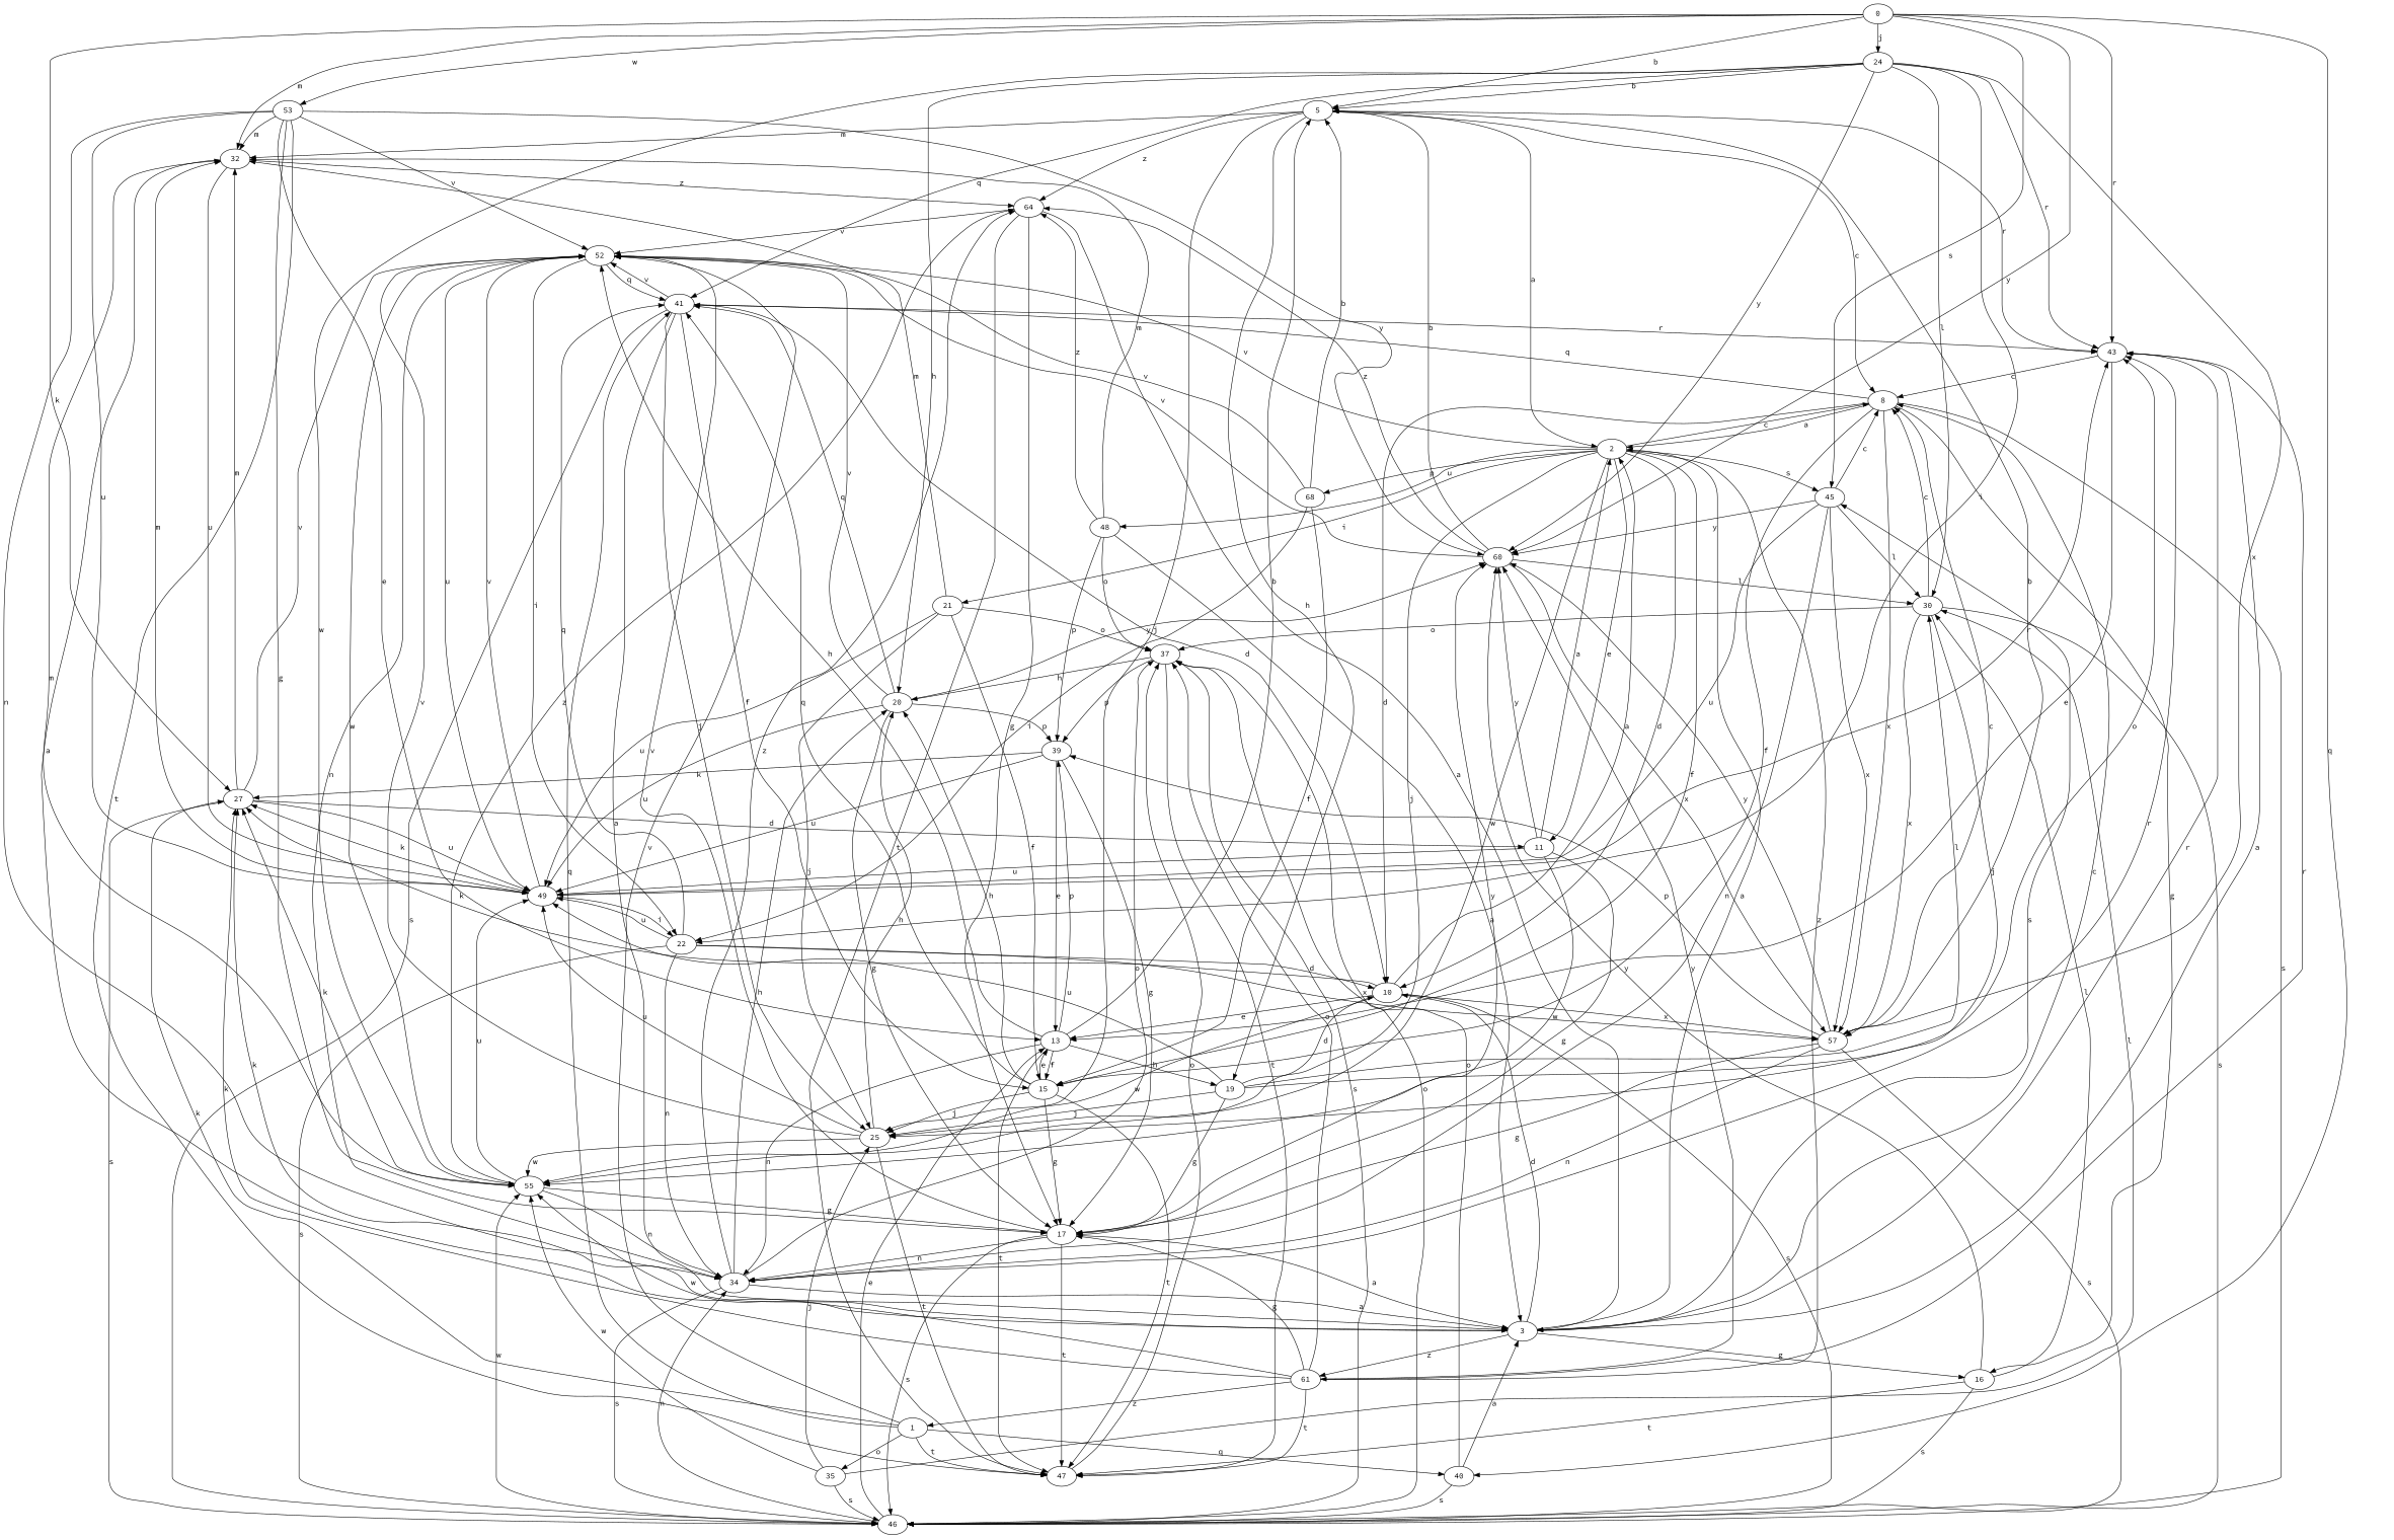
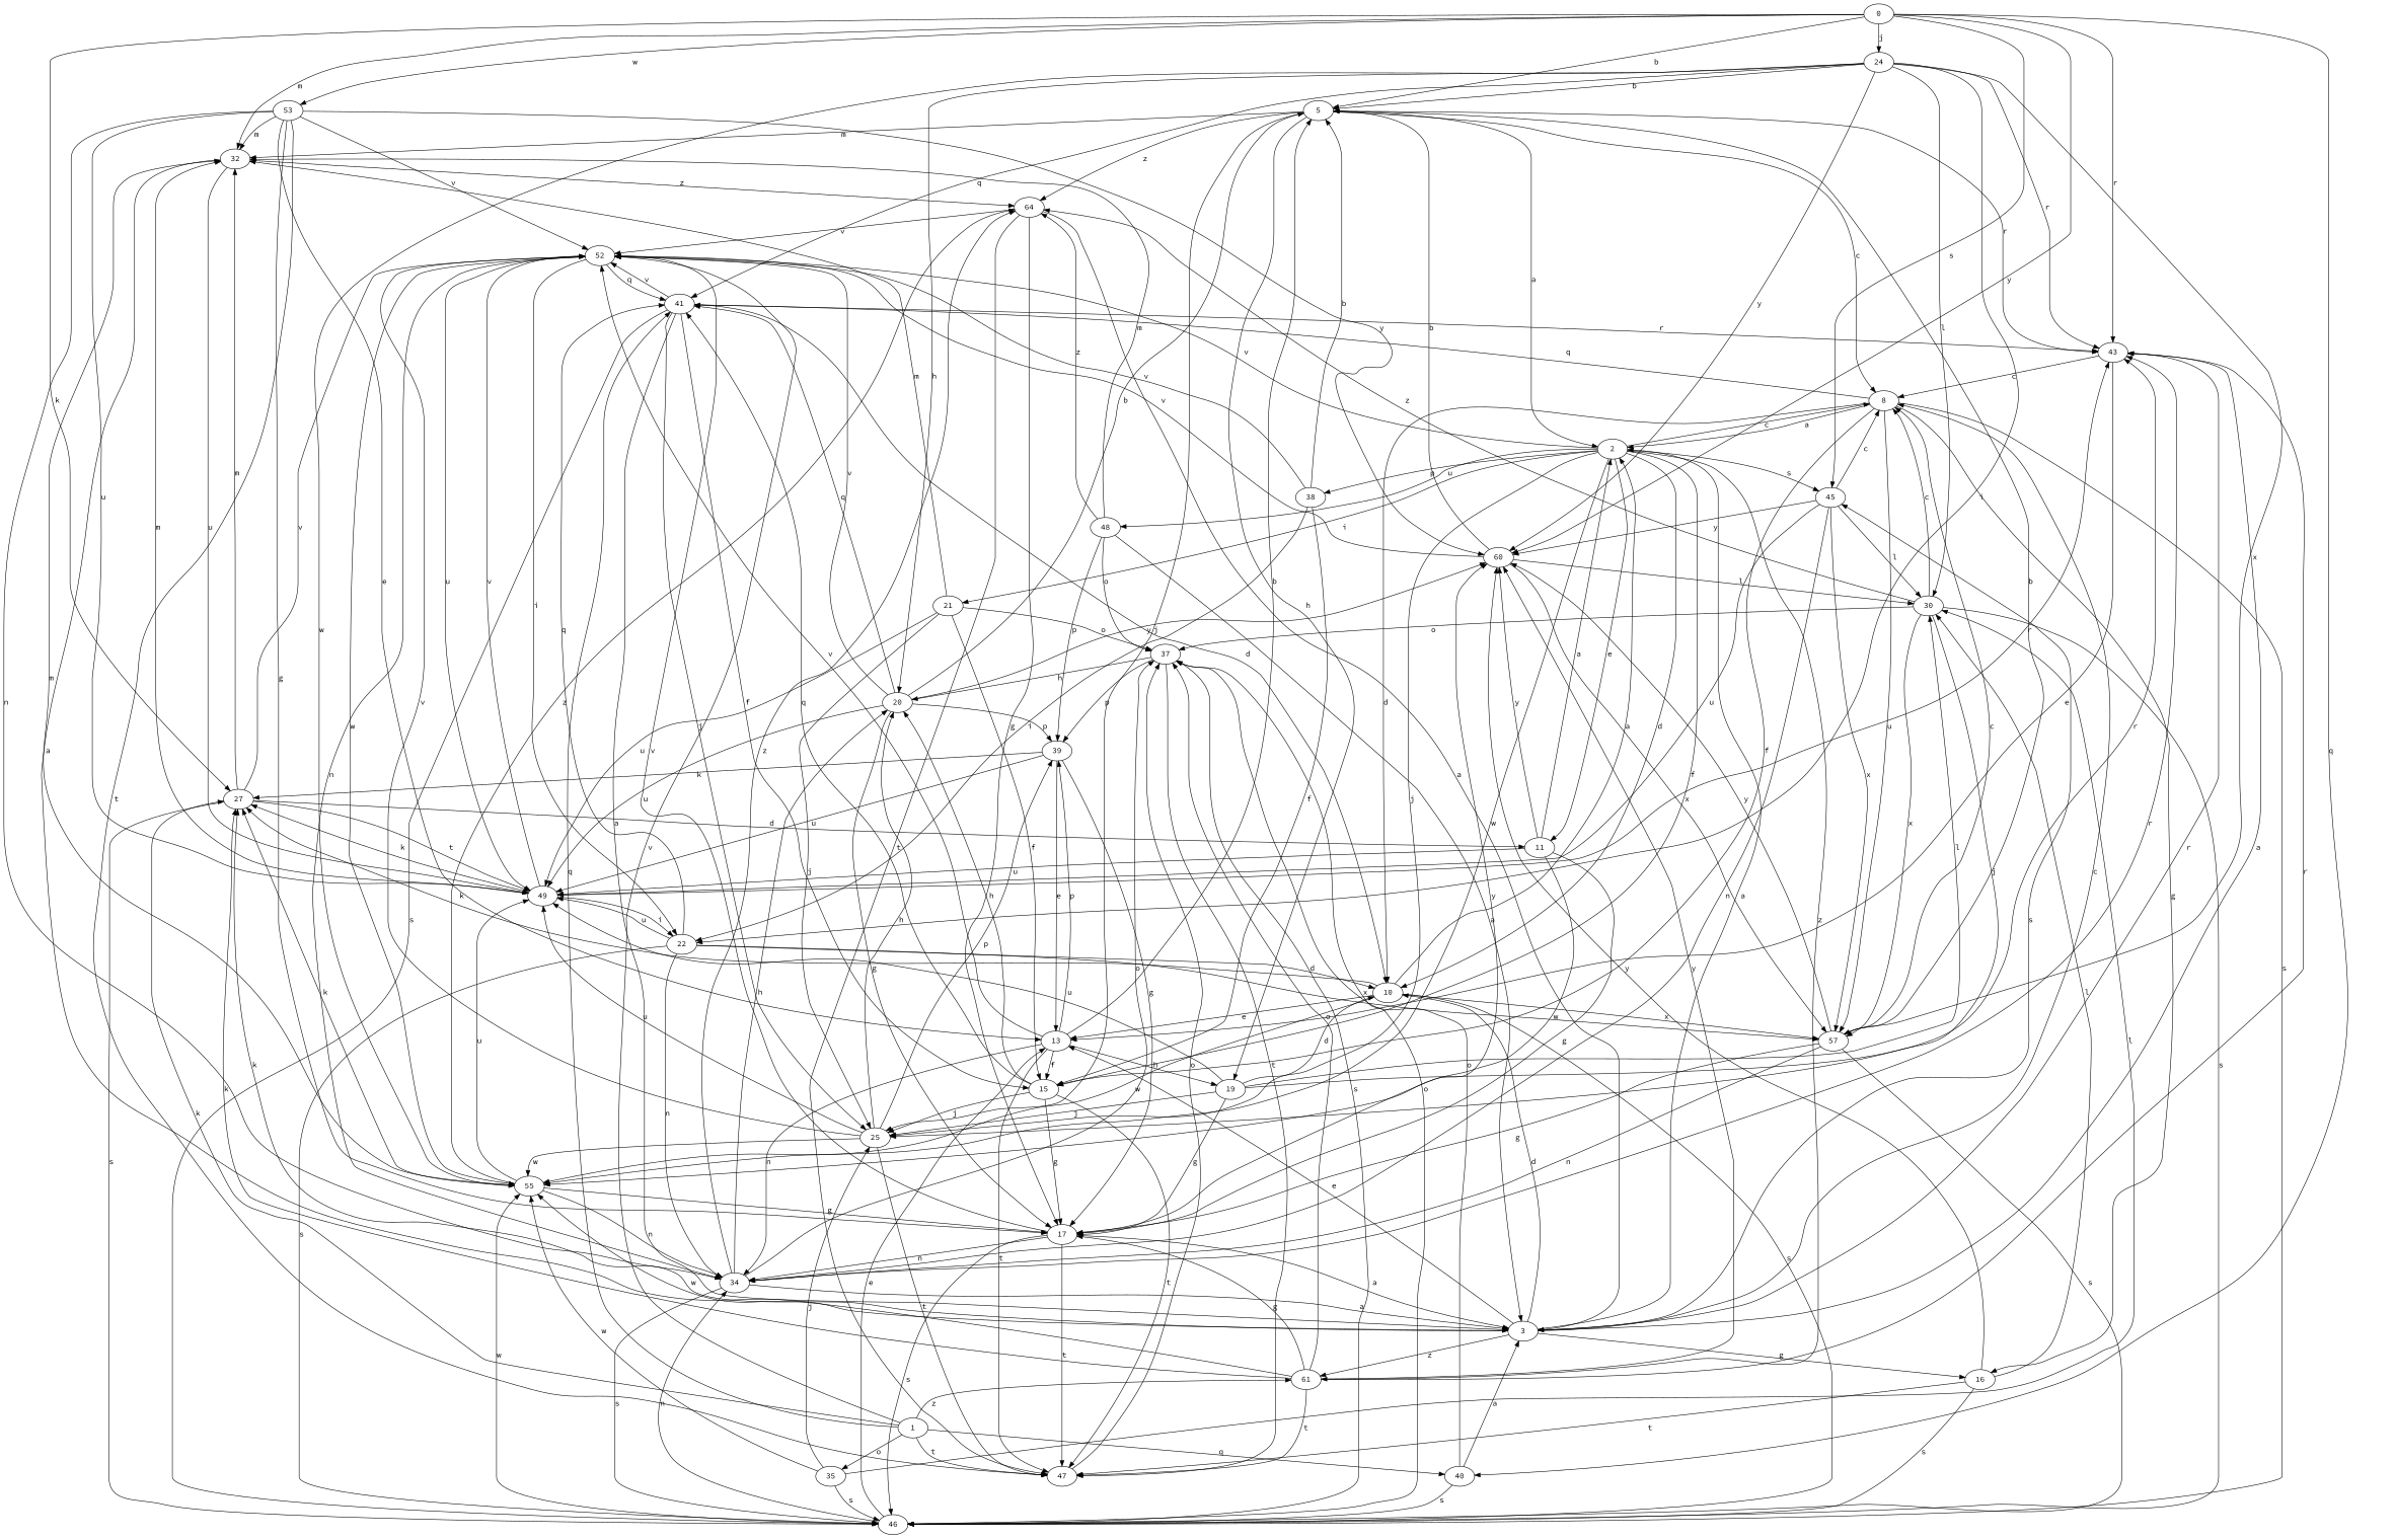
  strict digraph {
    fontname="Source Code Pro"
    node [fontname="Source Code Pro"]
    edge [fontname="Source Code Pro"]
    0
    5
    24
    27
    32
    40
    43
    45
    53
    60
    2
    8
    25
    19
    64
    41
    55
    57
    20
    30
    22
    52
    11
    46
    49
    3
    37
    13
    34
    47
    17
    1
    35
    61
    10
    15
    21
-   38 [label=68]
+   38
    48
    16
    39
    0 -> 5 [label=b]
    0 -> 24 [label=j]
    0 -> 27 [label=k]
    0 -> 32 [label=m]
    0 -> 40 [label=q]
    0 -> 43 [label=r]
    0 -> 45 [label=s]
    0 -> 53 [label=w]
    0 -> 60 [label=y]
    5 -> 32 [label=m]
    5 -> 43 [label=r]
    5 -> 2 [label=a]
    5 -> 8 [label=c]
    5 -> 25 [label=j]
    5 -> 19 [label=h]
    5 -> 64 [label=z]
    24 -> 5 [label=b]
    24 -> 43 [label=r]
    24 -> 60 [label=y]
    24 -> 41 [label=q]
    24 -> 55 [label=w]
    24 -> 57 [label=x]
    24 -> 20 [label=h]
    24 -> 30 [label=l]
    24 -> 22 [label=i]
    27 -> 32 [label=m]
    27 -> 52 [label=v]
    27 -> 11 [label=d]
    27 -> 46 [label=s]
-   27 -> 49 [label=u]
+   27 -> 49 [label=t]
    32 -> 64 [label=z]
    32 -> 49 [label=u]
    32 -> 3 [label=a]
    40 -> 46 [label=s]
    40 -> 3 [label=a]
    40 -> 37 [label=o]
    43 -> 8 [label=c]
    43 -> 3 [label=a]
    43 -> 13 [label=e]
    45 -> 60 [label=y]
    45 -> 8 [label=c]
    45 -> 57 [label=x]
    45 -> 30 [label=l]
    45 -> 49 [label=u]
    45 -> 34 [label=n]
    53 -> 32 [label=m]
    53 -> 60 [label=y]
    53 -> 52 [label=v]
    53 -> 49 [label=u]
    53 -> 13 [label=e]
    53 -> 34 [label=n]
    53 -> 47 [label=t]
    53 -> 17 [label=g]
    60 -> 5 [label=b]
    60 -> 57 [label=x]
    60 -> 30 [label=l]
    60 -> 52 [label=v]
    2 -> 45 [label=s]
    2 -> 8 [label=c]
    2 -> 25 [label=j]
    2 -> 55 [label=w]
    2 -> 52 [label=v]
    2 -> 11 [label=e]
    2 -> 61 [label=z]
    2 -> 10 [label=d]
    2 -> 15 [label=f]
    2 -> 21 [label=i]
    2 -> 38 [label=p]
    2 -> 48 [label=u]
    8 -> 2 [label=a]
    8 -> 41 [label=q]
-   8 -> 57 [label=x]
+   8 -> 57 [label=u]
    8 -> 46 [label=s]
    8 -> 10 [label=d]
    8 -> 15 [label=f]
    8 -> 16 [label=g]
    25 -> 55 [label=w]
    25 -> 20 [label=h]
    25 -> 52 [label=v]
    25 -> 49 [label=u]
    25 -> 47 [label=t]
-   19 -> 43 [label=o]
+   19 -> 43 [label=r]
    19 -> 25 [label=j]
    19 -> 30 [label=l]
    19 -> 49 [label=u]
    19 -> 17 [label=g]
    19 -> 10 [label=d]
    64 -> 52 [label=v]
    64 -> 3 [label=a]
    64 -> 47 [label=t]
    64 -> 17 [label=g]
    41 -> 43 [label=r]
    41 -> 25 [label=j]
    41 -> 52 [label=v]
    41 -> 46 [label=s]
    41 -> 3 [label=a]
    41 -> 10 [label=d]
    41 -> 15 [label=f]
    55 -> 27 [label=k]
    55 -> 32 [label=m]
    55 -> 64 [label=z]
    55 -> 49 [label=u]
    55 -> 34 [label=n]
    55 -> 17 [label=g]
    57 -> 5 [label=b]
    57 -> 60 [label=y]
    57 -> 8 [label=c]
    57 -> 46 [label=s]
    57 -> 34 [label=n]
    57 -> 17 [label=g]
-   57 -> 39 [label=p]
+   25 -> 39 [label=p]
+   20 -> 5 [label=b]
    20 -> 60 [label=y]
    20 -> 41 [label=q]
    20 -> 52 [label=v]
    20 -> 49 [label=u]
    20 -> 17 [label=g]
    20 -> 39 [label=p]
    30 -> 8 [label=c]
    30 -> 25 [label=j]
-   60 -> 64 [label=z]
+   30 -> 64 [label=z]
    30 -> 57 [label=x]
    30 -> 46 [label=s]
    30 -> 37 [label=o]
    22 -> 41 [label=q]
    22 -> 57 [label=x]
    22 -> 46 [label=s]
    22 -> 49 [label=u]
    22 -> 34 [label=n]
    22 -> 10 [label=d]
    52 -> 41 [label=q]
    52 -> 55 [label=w]
    52 -> 22 [label=i]
    52 -> 49 [label=u]
    52 -> 34 [label=n]
    11 -> 60 [label=y]
    11 -> 2 [label=a]
    11 -> 55 [label=w]
    11 -> 49 [label=u]
    11 -> 17 [label=g]
    46 -> 55 [label=w]
    46 -> 37 [label=o]
    46 -> 13 [label=e]
    46 -> 34 [label=n]
    49 -> 27 [label=k]
    49 -> 32 [label=m]
    49 -> 43 [label=r]
    49 -> 22 [label=i]
    49 -> 52 [label=v]
    3 -> 27 [label=k]
    3 -> 43 [label=r]
    3 -> 45 [label=s]
    3 -> 2 [label=a]
    3 -> 8 [label=c]
    3 -> 61 [label=z]
    3 -> 10 [label=d]
    3 -> 16 [label=g]
    37 -> 20 [label=h]
    37 -> 46 [label=s]
    37 -> 47 [label=t]
    37 -> 39 [label=p]
    13 -> 5 [label=b]
    13 -> 19 [label=h]
-   13 -> 52 [label=h]
+   13 -> 52 [label=v]
    13 -> 34 [label=n]
    13 -> 47 [label=t]
    13 -> 15 [label=f]
    13 -> 39 [label=p]
    34 -> 43 [label=r]
    34 -> 64 [label=z]
    34 -> 20 [label=h]
    34 -> 46 [label=s]
    34 -> 3 [label=a]
    34 -> 37 [label=o]
    47 -> 37 [label=o]
    17 -> 60 [label=y]
    17 -> 52 [label=v]
    17 -> 46 [label=s]
    17 -> 3 [label=a]
    17 -> 34 [label=n]
    17 -> 47 [label=t]
    1 -> 27 [label=k]
    1 -> 40 [label=q]
    1 -> 41 [label=q]
    1 -> 52 [label=v]
    1 -> 47 [label=t]
    1 -> 35 [label=o]
-   61 -> 1 [label=z]
+   1 -> 61 [label=z]
    35 -> 25 [label=j]
    35 -> 55 [label=w]
    35 -> 30 [label=l]
    35 -> 46 [label=s]
    61 -> 27 [label=k]
    61 -> 43 [label=r]
    61 -> 60 [label=y]
    61 -> 55 [label=w]
    61 -> 37 [label=o]
    61 -> 47 [label=t]
    61 -> 17 [label=g]
    10 -> 27 [label=k]
    10 -> 2 [label=a]
    10 -> 55 [label=w]
    10 -> 57 [label=x]
    10 -> 46 [label=s]
    10 -> 13 [label=e]
    15 -> 25 [label=j]
    15 -> 41 [label=q]
    15 -> 20 [label=h]
-   15 -> 13 [label=e]
+   3 -> 13 [label=e]
    15 -> 47 [label=t]
    15 -> 17 [label=g]
    21 -> 32 [label=m]
    21 -> 25 [label=j]
    21 -> 49 [label=u]
    21 -> 37 [label=o]
    21 -> 15 [label=f]
    38 -> 5 [label=b]
    38 -> 22 [label=i]
    38 -> 52 [label=v]
    38 -> 15 [label=f]
    48 -> 32 [label=m]
    48 -> 64 [label=z]
    48 -> 3 [label=a]
    48 -> 37 [label=o]
    48 -> 39 [label=p]
    16 -> 60 [label=y]
    16 -> 30 [label=l]
    16 -> 46 [label=s]
    16 -> 47 [label=t]
    39 -> 27 [label=k]
    39 -> 49 [label=u]
    39 -> 13 [label=e]
    39 -> 17 [label=g]
  }
